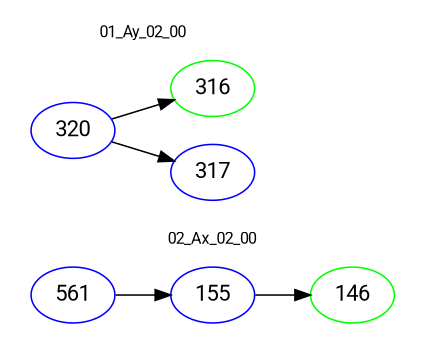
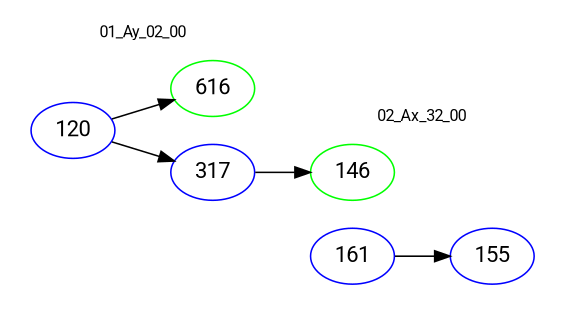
  digraph {
    fontname=Roboto
    rankdir=LR
    node [color=blue fontname=Roboto]
    edge [color=black fontname=Roboto]
    n1 [label=155]
    n2 [color=green label=146]
-   n3 [label=561]
-   n4 [label=320]
+   n3 [label=161]
+   n4 [label=120]
    n5 [label=317]
-   n6 [color=green label=316]
+   n6 [color=green label=616]
    subgraph cluster_1 {
      color=white
      fontsize=10
-     label="02_Ax_02_00"
+     label="02_Ax_32_00"
      n1
      n2
      n3
    }
    subgraph cluster_2 {
      color=white
      fontsize=10
      label="01_Ay_02_00"
      n4
      n5
      n6
    }
-   n1 -> n2
+   n5 -> n2
    n3 -> n1
    n4 -> n5
    n4 -> n6
  }
